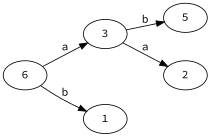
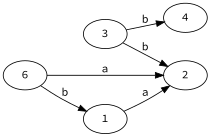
  strict digraph {
    fontname="Source Code Pro"
    rankdir=LR
    node [fontname="Source Code Pro"]
    edge [fontname="Source Code Pro"]
    n1 [label=3]
    2
-   5
+   5 [label=4]
    1
    6
-   n1 -> 2 [label=a]
+   n1 -> 2 [label=b]
    n1 -> 5 [label=b]
-   6 -> n1 [label=a]
+   1 -> 2 [label=a]
+   6 -> 2 [label=a]
    6 -> 1 [label=b]
  }
